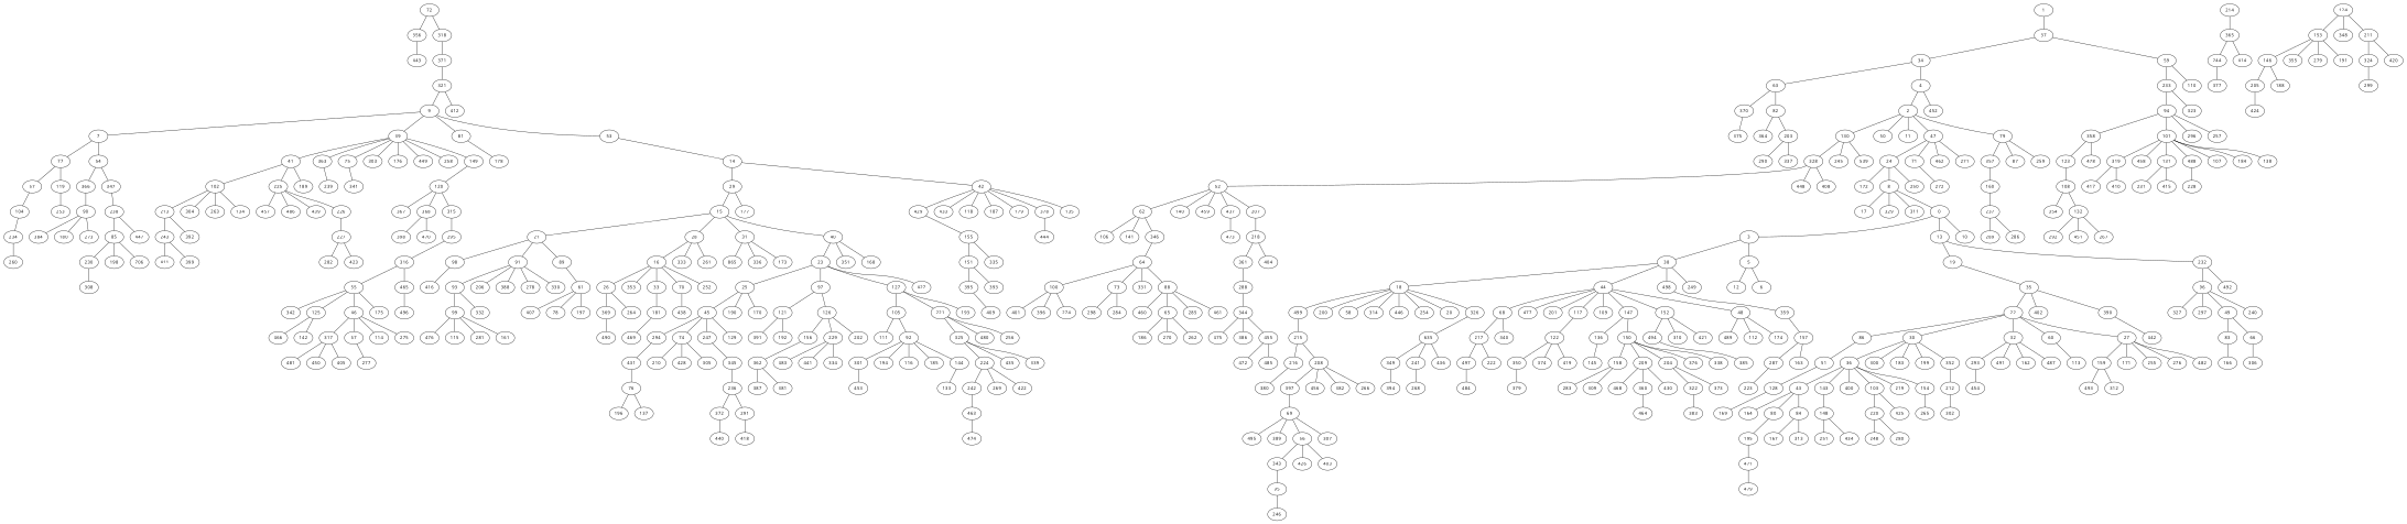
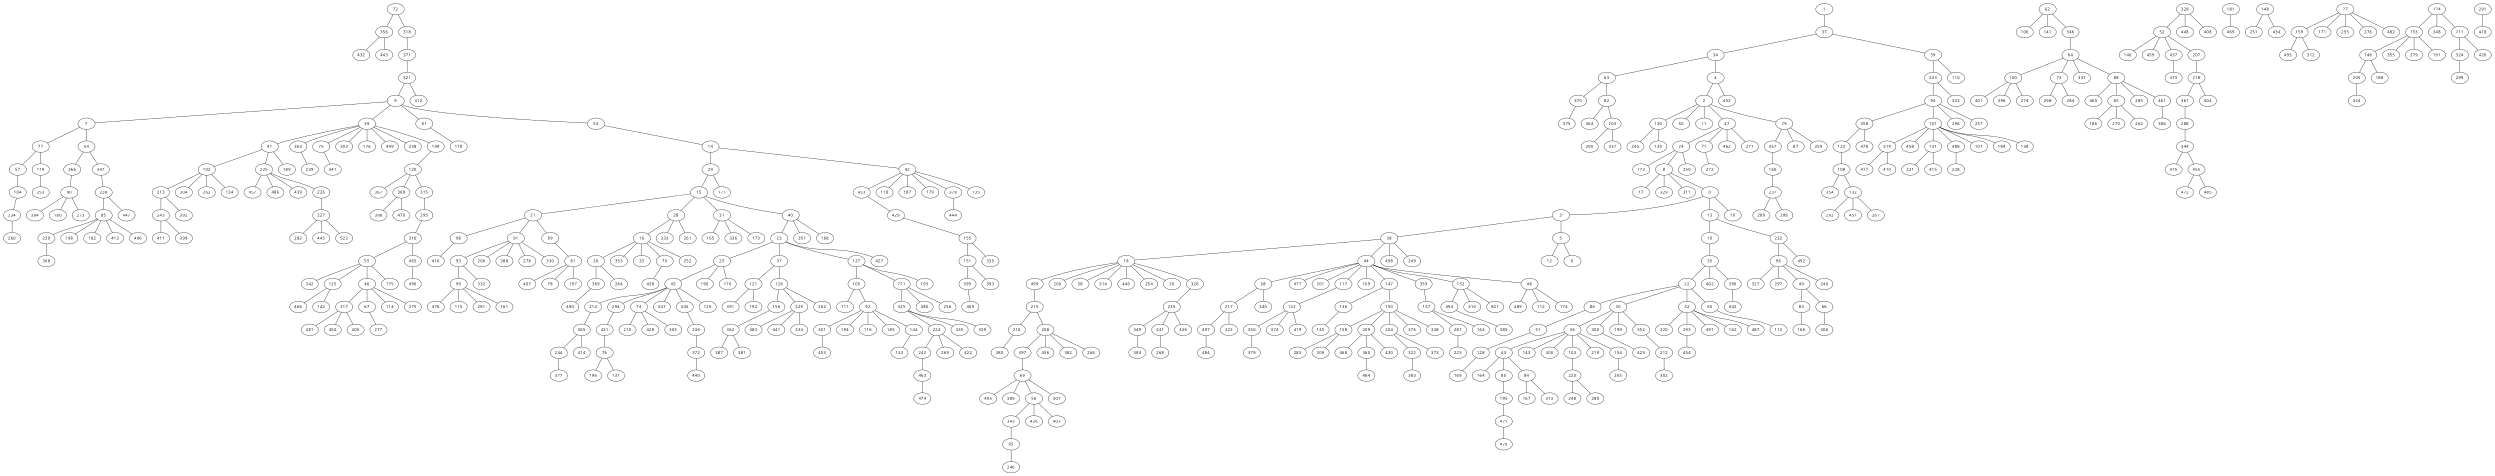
  graph {
    fontname="Open Sans"
    node [fontname="Open Sans"]
    edge [fontname="Open Sans"]
    55
    342
    125
    46
    175
    466
    142
    317
    67
    114
    275
    61
    407
    78
    197
    68
    217
    340
    497
    222
    484
    45
    214
    294
    74
    247
    345
    129
    365
    431
    210
    428
    305
    236
    244
    414
    21
    98
    91
    89
    416
    93
    206
    388
    278
    330
    349
    394
    316
    465
    496
    100
    401
    396
    274
-   235 [label=635]
+   235
    241
    436
    268
    377
    64
    73
    331
    88
    298
    284
    460
    65
    285
    461
    99
    332
    41
    102
    225
    189
    213
    304
    263
    134
    457
    486
    439
    226
    243
    392
    476
    115
    281
    161
    18
    499
    200
    58
    314
    446
    254
    20
    326
    215
    216
    208
    411
    399
    44
    477
    201
    117
    109
    147
    359
    152
    48
    122
    136
    150
    157
    494
    310
-   421
+   421 [label=821]
    489
    112
    174
    380
    397
    456
    382
    266
    62
    106
    141
    346
    76
    196
    137
    350
    374
    419
    52
    140
    459
    437
    207
    473
    218
    328
    448
    408
    379
    69
    130
    245
-   139 [label=539]
+   139
    495
    389
    56
    307
    343
    426
    403
    2
    50
    11
    47
    79
    24
    71
    462
    271
    357
    87
    259
    227
    34
    63
    4
    370
    82
    452
    375
    364
    203
    38
    498
    249
    95
    15
    28
    31
    40
    16
    333
    261
-   165 [label=865]
+   165
    336
    173
    23
    351
    168
    26
    353
    33
    70
    252
    25
    190
    170
    246
    3
    5
    12
    6
    369
    264
    181
    438
    290
    337
    282
-   423
+   445
+   423 [label=523]
    37
    59
    233
    110
    94
    323
    97
    127
    427
    121
    126
    105
    221
    193
    391
    192
    156
    229
    202
    490
    172
    8
    250
    17
    329
    311
    0
    272
    471
    479
    220
    248
    280
    43
    164
    80
    84
    195
    167
    313
    148
    251
    434
    36
    143
    400
    103
    219
    154
    265
    362
    483
    441
    334
    469
    387
    381
    86
    51
    128
    169
    300
    425
    111
    92
    325
    480
    256
    30
-   183
    199
    352
    212
    301
    194
    116
    185
    144
    29
    177
    302
    22
    32
    60
    27
+   320
    293
    491
    162
    487
    113
    159
    171
    255
    276
    482
    453
    133
    7
    77
    54
    57
    119
    366
    347
    104
    253
    234
    260
    224
    435
    339
    90
    238
    39
    363
    75
    303
    176
    449
    258
    149
    239
    341
    120
    358
    101
    296
    257
    123
    478
    319
    458
    131
    488
    107
    184
    138
    160
    108
    237
    354
    132
    289
    286
    292
    451
    267
    124
    153
    348
    211
    146
    355
    279
    191
    324
    420
    9
    81
    53
    178
    14
    145
    158
    209
    204
    376
    338
    205
    188
    42
    424
    429
    433
    118
    187
    179
    378
    135
    283
    309
    468
    360
    430
    322
    373
    155
    444
    151
    335
    395
    393
    464
    409
    361
    404
    288
    299
    344
    367
    368
    315
    398
    470
    295
    475
    386
    455
    321
    412
    383
    384
    180
    273
    472
    485
    242
    269
    422
    13
    10
    463
    474
    417
    410
    231
    415
    228
    85
    447
    287
    163
    230
    198
-   406 [label=706]
+   182
+   413
+   406
    223
    308
    186
    270
    262
    385
    481
    450
    405
    277
    372
    291
    440
    418
    356
+   432
    443
    1
    454
    19
    232
    72
    318
    371
    35
    402
    390
    442
    96
    492
    493
    312
    83
    166
    327
    297
    49
    240
    66
    306
    55 -- 342
    55 -- 125
    55 -- 46
    55 -- 175
    125 -- 466
    125 -- 142
    46 -- 317
    46 -- 67
    46 -- 114
    46 -- 275
    317 -- 481
    317 -- 450
    317 -- 405
    67 -- 277
    61 -- 407
    61 -- 78
    61 -- 197
    68 -- 217
    68 -- 340
    217 -- 497
    217 -- 222
    497 -- 484
+   45 -- 214
    45 -- 294
    45 -- 74
    45 -- 247
-   247 -- 345
+   45 -- 345
    45 -- 129
    214 -- 365
    294 -- 431
    74 -- 210
    74 -- 428
    74 -- 305
    345 -- 236
    365 -- 244
    365 -- 414
    431 -- 76
    236 -- 372
-   236 -- 291
    244 -- 377
    21 -- 98
    21 -- 91
    21 -- 89
    98 -- 416
    91 -- 93
    91 -- 206
    91 -- 388
    91 -- 278
    91 -- 330
    89 -- 61
    93 -- 99
    93 -- 332
    349 -- 394
    316 -- 55
    316 -- 465
    465 -- 496
    100 -- 401
    100 -- 396
    100 -- 274
    235 -- 349
    235 -- 241
    235 -- 436
    241 -- 268
    64 -- 100
    64 -- 73
    64 -- 331
    64 -- 88
    73 -- 298
    73 -- 284
    88 -- 460
    88 -- 65
    88 -- 285
    88 -- 461
    65 -- 186
    65 -- 270
    65 -- 262
    99 -- 476
    99 -- 115
    99 -- 281
    99 -- 161
    41 -- 102
    41 -- 225
    41 -- 189
    102 -- 213
    102 -- 304
    102 -- 263
    102 -- 134
    225 -- 457
    225 -- 486
    225 -- 439
    225 -- 226
    213 -- 243
    213 -- 392
    226 -- 227
    243 -- 411
    243 -- 399
    18 -- 499
    18 -- 200
    18 -- 58
    18 -- 314
    18 -- 446
    18 -- 254
    18 -- 20
    18 -- 326
    499 -- 215
    326 -- 235
    215 -- 216
    215 -- 208
    216 -- 380
    208 -- 397
    208 -- 456
    208 -- 382
    208 -- 266
    44 -- 68
    44 -- 477
    44 -- 201
    44 -- 117
    44 -- 109
    44 -- 147
-   498 -- 359
+   44 -- 359
    44 -- 152
    44 -- 48
    117 -- 122
    147 -- 136
    147 -- 150
    359 -- 157
    152 -- 494
    152 -- 310
    152 -- 421
    48 -- 489
    48 -- 112
    48 -- 174
    122 -- 350
    122 -- 374
    122 -- 419
    136 -- 145
    150 -- 158
    150 -- 209
    150 -- 204
    150 -- 376
    150 -- 338
    157 -- 287
    157 -- 163
    494 -- 385
    397 -- 69
    62 -- 106
    62 -- 141
    62 -- 346
    346 -- 64
    76 -- 196
    76 -- 137
    350 -- 379
-   52 -- 62
    52 -- 140
    52 -- 459
    52 -- 437
    52 -- 207
    437 -- 473
    207 -- 218
    218 -- 361
    218 -- 404
    328 -- 52
    328 -- 448
    328 -- 408
    69 -- 495
    69 -- 389
    69 -- 56
    69 -- 307
-   130 -- 328
    130 -- 245
    130 -- 139
    56 -- 343
    56 -- 426
    56 -- 403
    343 -- 95
    2 -- 130
    2 -- 50
    2 -- 11
    2 -- 47
    2 -- 79
    47 -- 24
    47 -- 71
    47 -- 462
    47 -- 271
    79 -- 357
    79 -- 87
    79 -- 259
    24 -- 172
    24 -- 8
    24 -- 250
    71 -- 272
    357 -- 160
    227 -- 282
+   227 -- 445
    227 -- 423
    34 -- 63
    34 -- 4
    63 -- 370
    63 -- 82
    4 -- 2
    4 -- 452
    370 -- 375
    82 -- 364
    82 -- 203
    203 -- 290
    203 -- 337
    38 -- 18
    38 -- 44
    38 -- 498
    38 -- 249
    95 -- 246
    15 -- 21
    15 -- 28
    15 -- 31
    15 -- 40
    28 -- 16
    28 -- 333
    28 -- 261
    31 -- 165
    31 -- 336
    31 -- 173
    40 -- 23
    40 -- 351
    40 -- 168
    16 -- 26
    16 -- 353
    16 -- 33
    16 -- 70
    16 -- 252
    23 -- 25
    23 -- 97
    23 -- 127
    23 -- 427
    26 -- 369
    26 -- 264
-   33 -- 181
    70 -- 438
    25 -- 45
    25 -- 190
    25 -- 170
    3 -- 38
    3 -- 5
    5 -- 12
    5 -- 6
    369 -- 490
    181 -- 469
    37 -- 34
    37 -- 59
    59 -- 233
    59 -- 110
    233 -- 94
    233 -- 323
    94 -- 358
    94 -- 101
    94 -- 296
    94 -- 257
    97 -- 121
    97 -- 126
    127 -- 105
    127 -- 221
    127 -- 193
    121 -- 391
    121 -- 192
    126 -- 156
    126 -- 229
    126 -- 202
    105 -- 111
    105 -- 92
    221 -- 325
    221 -- 480
    221 -- 256
    156 -- 362
    229 -- 483
    229 -- 441
    229 -- 334
    8 -- 17
    8 -- 329
    8 -- 311
    8 -- 0
    0 -- 3
    0 -- 13
    0 -- 10
    471 -- 479
    220 -- 248
    220 -- 280
    43 -- 164
    43 -- 80
    43 -- 84
    80 -- 195
    84 -- 167
    84 -- 313
    195 -- 471
    148 -- 251
    148 -- 434
    36 -- 43
    36 -- 143
    36 -- 400
    36 -- 103
    36 -- 219
    36 -- 154
-   143 -- 148
    103 -- 220
    154 -- 265
    362 -- 387
    362 -- 381
    86 -- 51
    51 -- 128
    128 -- 169
-   103 -- 425
+   300 -- 425
    92 -- 301
    92 -- 194
    92 -- 116
    92 -- 185
    92 -- 144
    325 -- 224
    325 -- 435
    325 -- 339
    30 -- 36
    30 -- 300
-   30 -- 183
    30 -- 199
    30 -- 352
    352 -- 212
    212 -- 302
    301 -- 453
    144 -- 133
    29 -- 15
    29 -- 177
    22 -- 86
    22 -- 30
    22 -- 32
    22 -- 60
-   22 -- 27
+   32 -- 320
    32 -- 293
    32 -- 491
    32 -- 162
    32 -- 487
    60 -- 113
    27 -- 159
    27 -- 171
    27 -- 255
    27 -- 276
    27 -- 482
    293 -- 454
    159 -- 493
    159 -- 312
    7 -- 77
    7 -- 54
    77 -- 57
    77 -- 119
    54 -- 366
    54 -- 347
    57 -- 104
    119 -- 253
    366 -- 90
    347 -- 238
    104 -- 234
    234 -- 260
    224 -- 242
    224 -- 269
    224 -- 422
    90 -- 384
    90 -- 180
    90 -- 273
    238 -- 85
    238 -- 447
    39 -- 41
    39 -- 363
    39 -- 75
    39 -- 303
    39 -- 176
    39 -- 449
    39 -- 258
    39 -- 149
    363 -- 239
    75 -- 341
    149 -- 120
    120 -- 367
    120 -- 368
    120 -- 315
    358 -- 123
    358 -- 478
    101 -- 319
    101 -- 458
    101 -- 131
    101 -- 488
    101 -- 107
    101 -- 184
    101 -- 138
    123 -- 108
    319 -- 417
    319 -- 410
    131 -- 231
    131 -- 415
    488 -- 228
    160 -- 237
    108 -- 354
    108 -- 132
    237 -- 289
    237 -- 286
    132 -- 292
    132 -- 451
    132 -- 267
    124 -- 153
    124 -- 348
    124 -- 211
    153 -- 146
    153 -- 355
    153 -- 279
    153 -- 191
    211 -- 324
    211 -- 420
    146 -- 205
    146 -- 188
    324 -- 299
    9 -- 7
    9 -- 39
    9 -- 81
    9 -- 53
    81 -- 178
    53 -- 14
    14 -- 29
    14 -- 42
    158 -- 283
    158 -- 309
    209 -- 468
    209 -- 360
    209 -- 430
    204 -- 322
    204 -- 373
    205 -- 424
-   42 -- 429
+   433 -- 429
    42 -- 433
    42 -- 118
    42 -- 187
    42 -- 179
    42 -- 378
    42 -- 135
    429 -- 155
    378 -- 444
    360 -- 464
    322 -- 383
    155 -- 151
    155 -- 335
    151 -- 395
    151 -- 393
    395 -- 409
    361 -- 288
    288 -- 344
    344 -- 475
-   344 -- 386
+   461 -- 386
    344 -- 455
    368 -- 398
    368 -- 470
    315 -- 295
    295 -- 316
    455 -- 472
    455 -- 485
    321 -- 9
    321 -- 412
    242 -- 463
    13 -- 19
    13 -- 232
    463 -- 474
    85 -- 230
    85 -- 198
+   85 -- 182
+   85 -- 413
    85 -- 406
    287 -- 223
    230 -- 308
    372 -- 440
    291 -- 418
+   356 -- 432
    356 -- 443
    1 -- 37
    19 -- 35
    232 -- 96
    232 -- 492
    72 -- 356
    72 -- 318
    318 -- 371
    371 -- 321
    35 -- 22
    35 -- 402
    35 -- 390
    390 -- 442
    96 -- 327
    96 -- 297
    96 -- 49
    96 -- 240
    83 -- 166
    49 -- 83
    49 -- 66
    66 -- 306
  }
